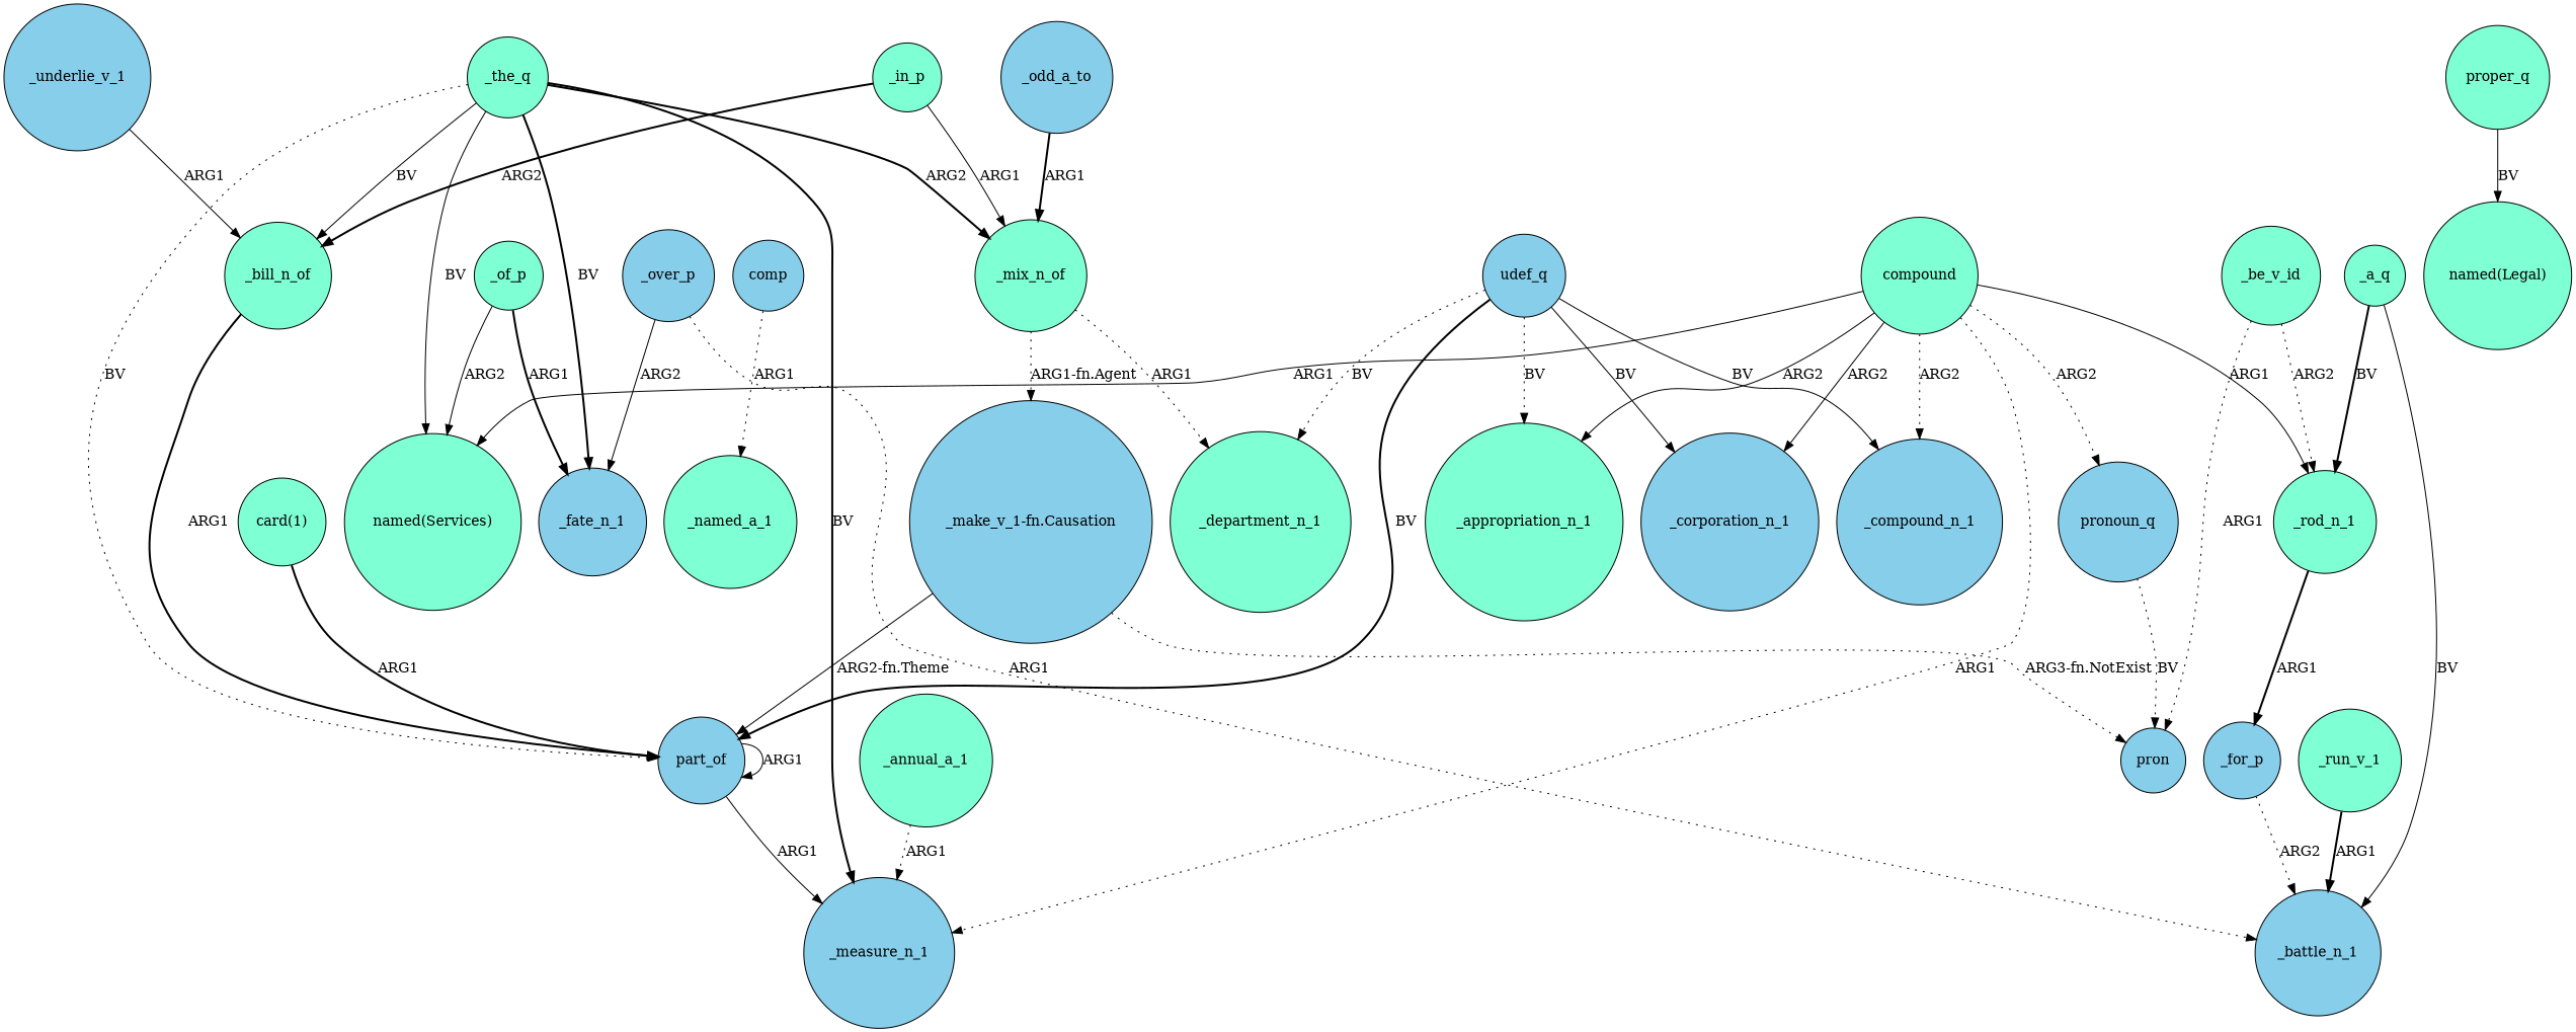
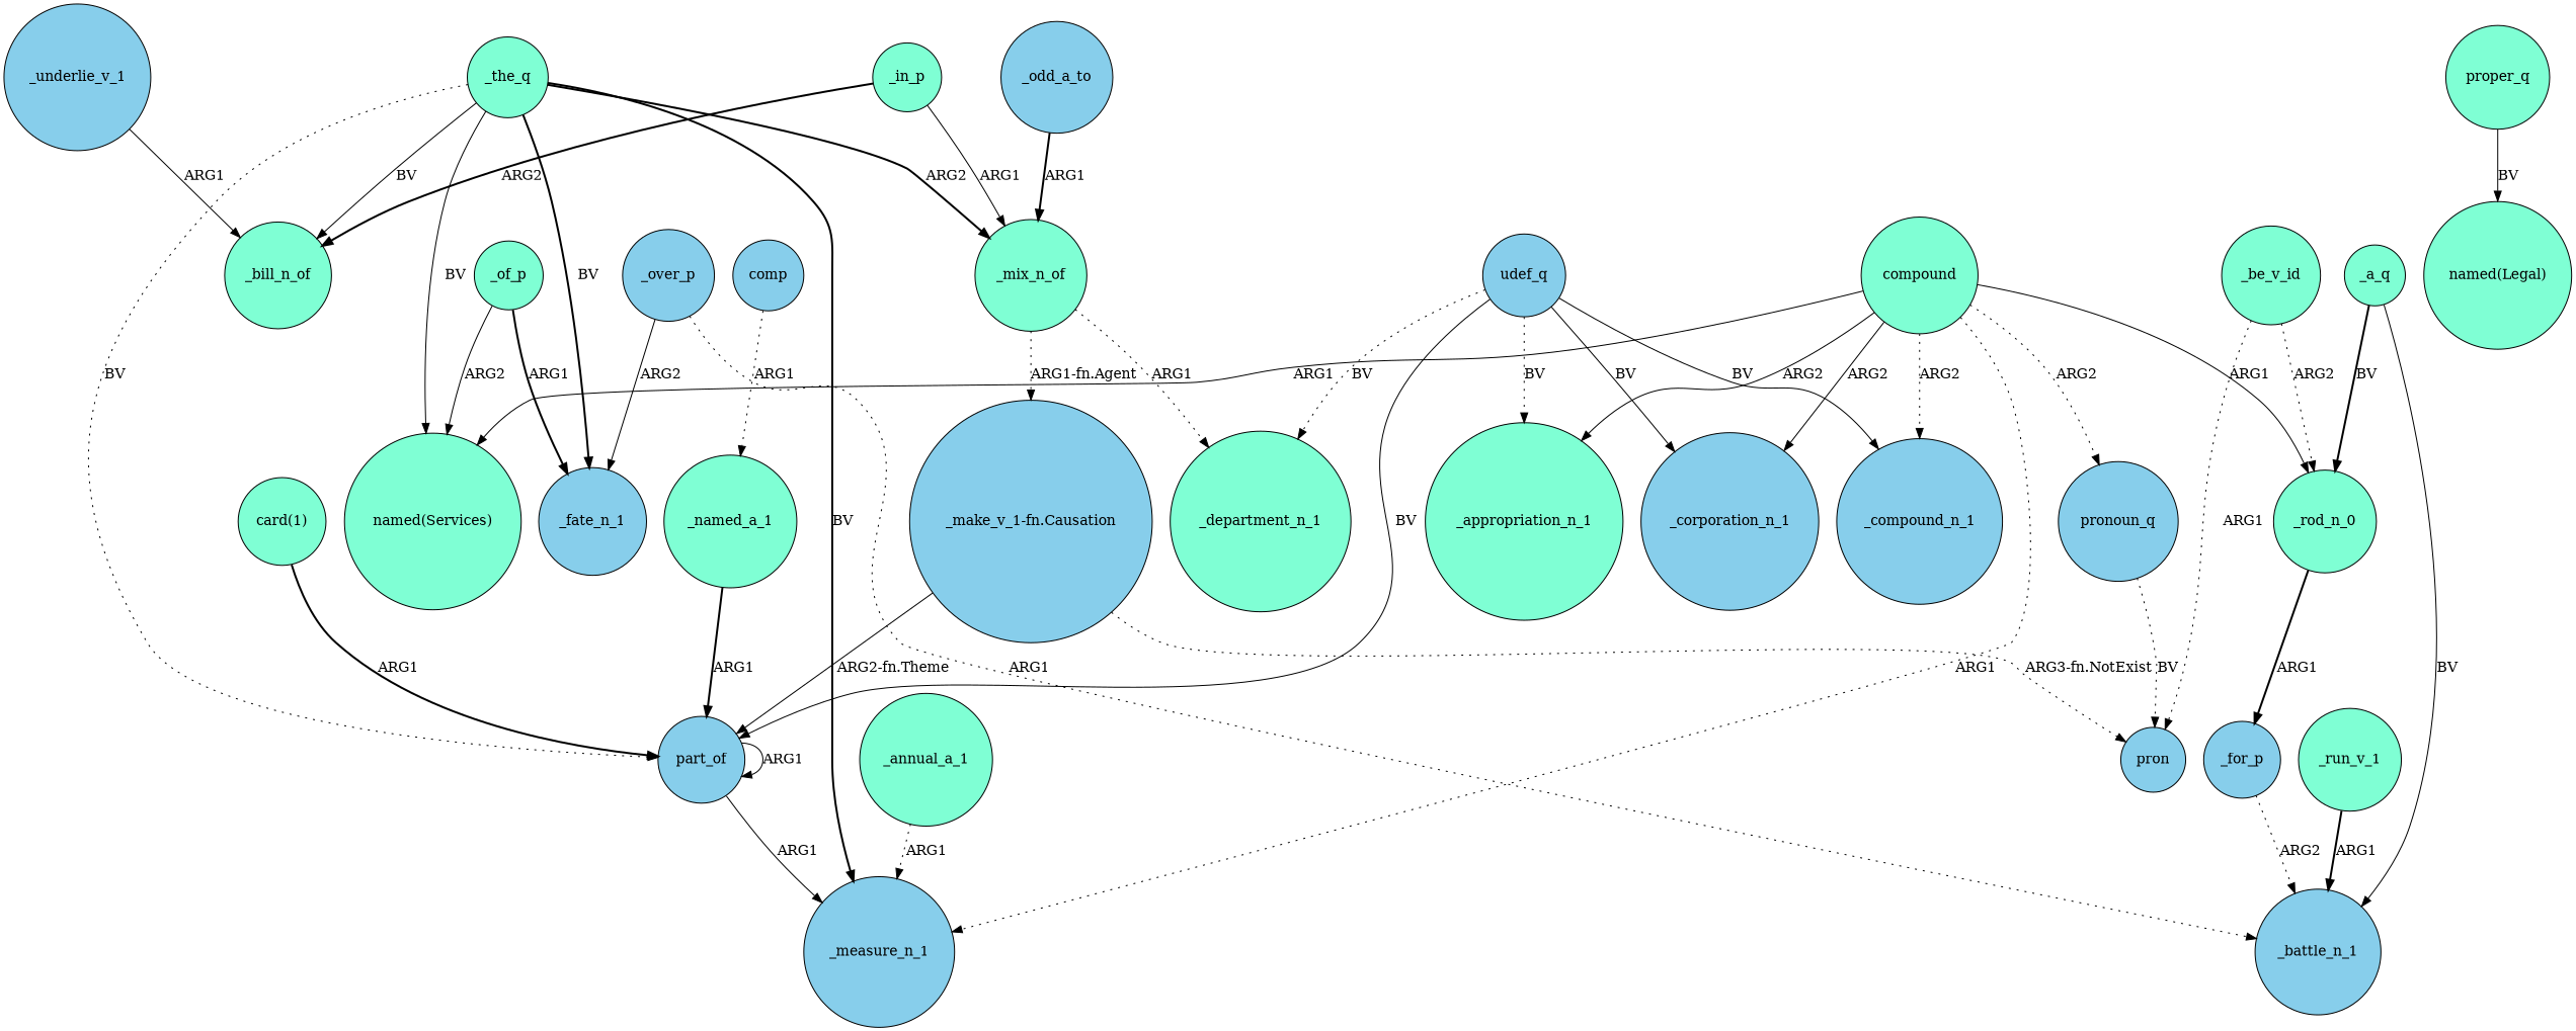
  digraph {
    node [fillcolor=aquamarine shape=circle style=filled]
    edge [style=solid]
    _the_q
    _bill_n_of
    _measure_n_1 [fillcolor=skyblue]
    part_of [fillcolor=skyblue]
    _mix_n_of
    "named(Services)"
    _fate_n_1 [fillcolor=skyblue]
    _department_n_1
    "_make_v_1-fn.Causation" [fillcolor=skyblue]
    udef_q [fillcolor=skyblue]
    n11 [fillcolor=skyblue label=_compound_n_1]
    _corporation_n_1 [fillcolor=skyblue]
    _appropriation_n_1
    n14 [label=_named_a_1]
    pron [fillcolor=skyblue]
    compound
-   _rod_n_1
+   _rod_n_1 [label=_rod_n_0]
    pronoun_q [fillcolor=skyblue]
    _for_p [fillcolor=skyblue]
    _battle_n_1 [fillcolor=skyblue]
    _of_p
    _in_p
    _annual_a_1
    _be_v_id
    _over_p [fillcolor=skyblue]
    comp [fillcolor=skyblue]
    _a_q
    proper_q
    "named(Legal)"
    _odd_a_to [fillcolor=skyblue]
    "card(1)"
    _underlie_v_1 [fillcolor=skyblue]
    _run_v_1
    _the_q -> _bill_n_of [label=BV]
    _the_q -> _measure_n_1 [label=BV style=bold]
    _the_q -> part_of [label=BV style=dotted]
    _the_q -> _mix_n_of [label=ARG2 style=bold]
    _the_q -> "named(Services)" [label=BV]
    _the_q -> _fate_n_1 [label=BV style=bold]
    part_of -> _measure_n_1 [label=ARG1]
    part_of -> part_of [label=ARG1]
    _mix_n_of -> _department_n_1 [label=ARG1 style=dotted]
    _mix_n_of -> "_make_v_1-fn.Causation" [label="ARG1-fn.Agent" style=dotted]
    "_make_v_1-fn.Causation" -> part_of [label="ARG2-fn.Theme"]
    "_make_v_1-fn.Causation" -> pron [label="ARG3-fn.NotExist" style=dotted]
-   udef_q -> part_of [label=BV style=bold]
+   udef_q -> part_of [label=BV]
    udef_q -> _department_n_1 [label=BV style=dotted]
    udef_q -> n11 [label=BV]
    udef_q -> _corporation_n_1 [label=BV]
    udef_q -> _appropriation_n_1 [label=BV style=dotted]
-   _bill_n_of -> part_of [label=ARG1 style=bold]
+   n14 -> part_of [label=ARG1 style=bold]
    compound -> _measure_n_1 [label=ARG1 style=dotted]
    compound -> "named(Services)" [label=ARG1]
    compound -> n11 [label=ARG2 style=dotted]
    compound -> _corporation_n_1 [label=ARG2]
    compound -> _appropriation_n_1 [label=ARG2]
    compound -> _rod_n_1 [label=ARG1]
    compound -> pronoun_q [label=ARG2 style=dotted]
    _rod_n_1 -> _for_p [label=ARG1 style=bold]
    pronoun_q -> pron [label=BV style=dotted]
    _for_p -> _battle_n_1 [label=ARG2 style=dotted]
    _of_p -> "named(Services)" [label=ARG2]
    _of_p -> _fate_n_1 [label=ARG1 style=bold]
    _in_p -> _bill_n_of [label=ARG2 style=bold]
    _in_p -> _mix_n_of [label=ARG1]
    _annual_a_1 -> _measure_n_1 [label=ARG1 style=dotted]
    _be_v_id -> pron [label=ARG1 style=dotted]
    _be_v_id -> _rod_n_1 [label=ARG2 style=dotted]
    _over_p -> _fate_n_1 [label=ARG2]
    _over_p -> _battle_n_1 [label=ARG1 style=dotted]
    comp -> n14 [label=ARG1 style=dotted]
    _a_q -> _rod_n_1 [label=BV style=bold]
    _a_q -> _battle_n_1 [label=BV]
    proper_q -> "named(Legal)" [label=BV]
    _odd_a_to -> _mix_n_of [label=ARG1 style=bold]
    "card(1)" -> part_of [label=ARG1 style=bold]
    _underlie_v_1 -> _bill_n_of [label=ARG1]
    _run_v_1 -> _battle_n_1 [label=ARG1 style=bold]
  }
